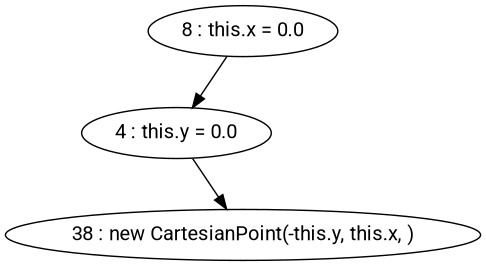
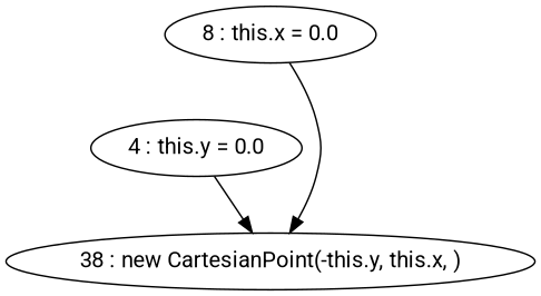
  digraph {
    fontname=Roboto
    node [fontname=Roboto]
    edge [fontname=Roboto]
    "4 : this.y = 0.0"
    "38 : new CartesianPoint(-this.y, this.x, )"
    n3 [label="8 : this.x = 0.0"]
    "4 : this.y = 0.0" -> "38 : new CartesianPoint(-this.y, this.x, )"
-   n3 -> "4 : this.y = 0.0"
+   n3 -> "38 : new CartesianPoint(-this.y, this.x, )"
  }
